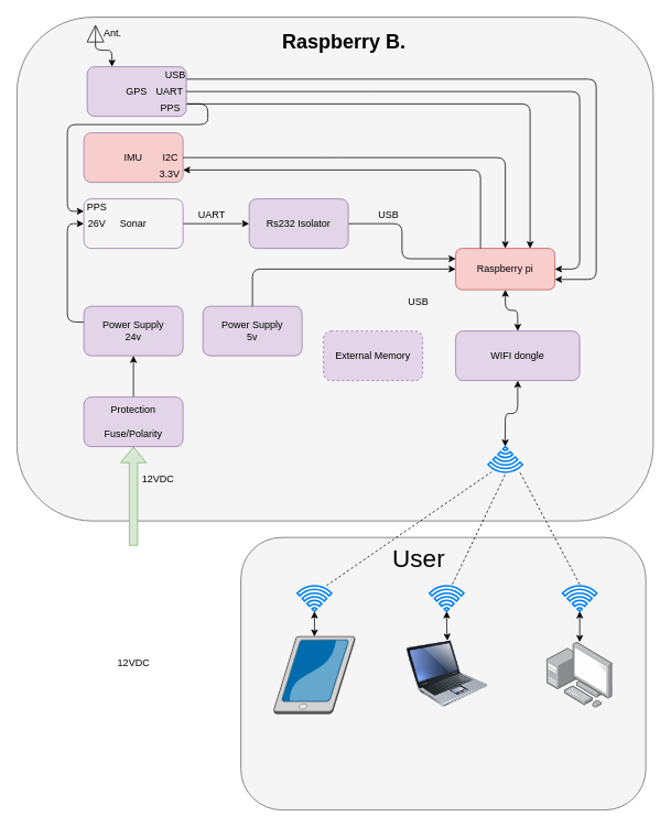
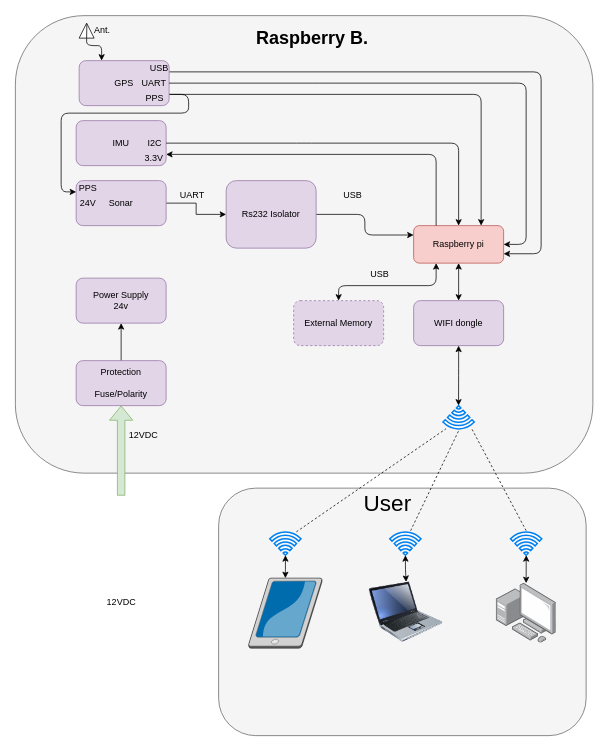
  <mxCell id="0" />
  <mxCell id="1" parent="0" />
  <mxCell id="2" value="" style="rounded=1;whiteSpace=wrap;html=1;fillColor=#f5f5f5;strokeColor=#666666;fontColor=#333333;" parent="1" vertex="1"><mxGeometry x="20" y="20" width="770" height="610" as="geometry" /></mxCell>
  <mxCell id="3" value="&lt;b&gt;&lt;font style=&quot;font-size: 24px&quot;&gt;Raspberry B.&lt;/font&gt;&lt;/b&gt;" style="text;html=1;strokeColor=none;fillColor=none;align=center;verticalAlign=middle;whiteSpace=wrap;rounded=0;" parent="1" vertex="1"><mxGeometry x="309" y="30" width="214" height="40" as="geometry" /></mxCell>
  <mxCell id="4" style="edgeStyle=orthogonalEdgeStyle;rounded=1;orthogonalLoop=1;jettySize=auto;html=1;entryX=0.5;entryY=0;entryDx=0;entryDy=0;startArrow=classic;startFill=1;" edge="1" parent="1" source="5" target="49"><mxGeometry relative="1" as="geometry" /></mxCell>
  <mxCell id="5" value="Raspberry pi" style="rounded=1;whiteSpace=wrap;html=1;fillColor=#f8cecc;strokeColor=#b85450;" parent="1" vertex="1"><mxGeometry x="551" y="300" width="120" height="50" as="geometry" /></mxCell>
  <mxCell id="6" value="External Memory" style="rounded=1;whiteSpace=wrap;html=1;fillColor=#e1d5e7;strokeColor=#9673a6;dashed=1;" parent="1" vertex="1"><mxGeometry x="391" y="400" width="120" height="60" as="geometry" /></mxCell>
- <mxCell id="7" value="Power Supply&lt;br&gt;5v" style="rounded=1;whiteSpace=wrap;html=1;fillColor=#e1d5e7;strokeColor=#9673a6;" parent="1" vertex="1"><mxGeometry x="245" y="370" width="120" height="60" as="geometry" /></mxCell>
  <mxCell id="8" style="edgeStyle=orthogonalEdgeStyle;rounded=0;orthogonalLoop=1;jettySize=auto;html=1;entryX=0;entryY=0.5;entryDx=0;entryDy=0;" parent="1" source="9" target="30" edge="1"><mxGeometry relative="1" as="geometry"><Array as="points" /></mxGeometry></mxCell>
- <mxCell id="9" value="Sonar" style="rounded=1;whiteSpace=wrap;html=1;fillColor=#f5f5f5;strokeColor=#9673a6;" parent="1" vertex="1"><mxGeometry x="101" y="240" width="120" height="60" as="geometry" /></mxCell>
- <mxCell id="10" value="IMU" style="rounded=1;whiteSpace=wrap;html=1;fillColor=#f8cecc;strokeColor=#9673a6;" parent="1" vertex="1"><mxGeometry x="101" y="160" width="120" height="60" as="geometry" /></mxCell>
+ <mxCell id="9" value="Sonar" style="rounded=1;whiteSpace=wrap;html=1;fillColor=#e1d5e7;strokeColor=#9673a6;" parent="1" vertex="1"><mxGeometry x="101" y="240" width="120" height="60" as="geometry" /></mxCell>
+ <mxCell id="10" value="IMU" style="rounded=1;whiteSpace=wrap;html=1;fillColor=#e1d5e7;strokeColor=#9673a6;" parent="1" vertex="1"><mxGeometry x="101" y="160" width="120" height="60" as="geometry" /></mxCell>
  <mxCell id="11" style="edgeStyle=orthogonalEdgeStyle;rounded=1;orthogonalLoop=1;jettySize=auto;html=1;exitX=1;exitY=0.75;exitDx=0;exitDy=0;entryX=0.75;entryY=0;entryDx=0;entryDy=0;" parent="1" source="14" target="5" edge="1"><mxGeometry relative="1" as="geometry" /></mxCell>
  <mxCell id="12" style="edgeStyle=orthogonalEdgeStyle;rounded=1;orthogonalLoop=1;jettySize=auto;html=1;exitX=1;exitY=0.75;exitDx=0;exitDy=0;entryX=0;entryY=0.25;entryDx=0;entryDy=0;" parent="1" source="14" target="9" edge="1"><mxGeometry relative="1" as="geometry"><Array as="points"><mxPoint x="251" y="125" /><mxPoint x="251" y="150" /><mxPoint x="81" y="150" /><mxPoint x="81" y="255" /></Array></mxGeometry></mxCell>
  <mxCell id="13" style="edgeStyle=orthogonalEdgeStyle;rounded=1;orthogonalLoop=1;jettySize=auto;html=1;exitX=1;exitY=0.25;exitDx=0;exitDy=0;entryX=1;entryY=0.75;entryDx=0;entryDy=0;" edge="1" parent="1" source="14" target="5"><mxGeometry relative="1" as="geometry"><Array as="points"><mxPoint x="721" y="95" /><mxPoint x="721" y="338" /></Array></mxGeometry></mxCell>
  <mxCell id="14" value="GPS" style="rounded=1;whiteSpace=wrap;html=1;fillColor=#e1d5e7;strokeColor=#9673a6;" parent="1" vertex="1"><mxGeometry x="105" y="80" width="120" height="60" as="geometry" /></mxCell>
  <mxCell id="15" value="" style="endArrow=classic;html=1;exitX=1;exitY=0.5;exitDx=0;exitDy=0;entryX=0.5;entryY=0;entryDx=0;entryDy=0;" parent="1" source="10" target="5" edge="1"><mxGeometry width="50" height="50" relative="1" as="geometry"><mxPoint x="361" y="350" as="sourcePoint" /><mxPoint x="411" y="300" as="targetPoint" /><Array as="points"><mxPoint x="405" y="190" /><mxPoint x="611" y="190" /></Array></mxGeometry></mxCell>
  <mxCell id="16" value="" style="endArrow=classic;html=1;exitX=1;exitY=0.5;exitDx=0;exitDy=0;entryX=1;entryY=0.5;entryDx=0;entryDy=0;" parent="1" source="14" target="5" edge="1"><mxGeometry width="50" height="50" relative="1" as="geometry"><mxPoint x="361" y="350" as="sourcePoint" /><mxPoint x="671" y="310" as="targetPoint" /><Array as="points"><mxPoint x="435" y="110" /><mxPoint x="701" y="110" /><mxPoint x="701" y="325" /></Array></mxGeometry></mxCell>
- <mxCell id="18" value="" style="endArrow=classic;html=1;exitX=0.5;exitY=0;exitDx=0;exitDy=0;entryX=0;entryY=0.5;entryDx=0;entryDy=0;" parent="1" source="7" target="5" edge="1"><mxGeometry width="50" height="50" relative="1" as="geometry"><mxPoint x="361" y="350" as="sourcePoint" /><mxPoint x="411" y="300" as="targetPoint" /><Array as="points"><mxPoint x="305" y="325" /></Array></mxGeometry></mxCell>
- <mxCell id="19" value="" style="endArrow=classic;html=1;exitX=0.013;exitY=0.321;exitDx=0;exitDy=0;entryX=0;entryY=0.5;entryDx=0;entryDy=0;exitPerimeter=0;" parent="1" source="39" target="9" edge="1"><mxGeometry width="50" height="50" relative="1" as="geometry"><mxPoint x="361" y="350" as="sourcePoint" /><mxPoint x="411" y="300" as="targetPoint" /><Array as="points"><mxPoint x="81" y="389" /><mxPoint x="81" y="270" /></Array></mxGeometry></mxCell>
+ <mxCell id="17" value="" style="endArrow=classic;startArrow=classic;html=1;entryX=0.25;entryY=1;entryDx=0;entryDy=0;exitX=0.5;exitY=0;exitDx=0;exitDy=0;" parent="1" source="6" target="5" edge="1"><mxGeometry width="50" height="50" relative="1" as="geometry"><mxPoint x="361" y="350" as="sourcePoint" /><mxPoint x="411" y="300" as="targetPoint" /><Array as="points"><mxPoint x="451" y="380" /><mxPoint x="581" y="380" /></Array></mxGeometry></mxCell>
  <mxCell id="20" value="" style="endArrow=classic;html=1;exitX=0.25;exitY=0;exitDx=0;exitDy=0;entryX=1;entryY=0.75;entryDx=0;entryDy=0;" parent="1" source="5" target="10" edge="1"><mxGeometry width="50" height="50" relative="1" as="geometry"><mxPoint x="241" y="360" as="sourcePoint" /><mxPoint x="291" y="310" as="targetPoint" /><Array as="points"><mxPoint x="581" y="205" /></Array></mxGeometry></mxCell>
  <mxCell id="21" value="12VDC" style="shape=image;html=1;verticalAlign=top;verticalLabelPosition=bottom;labelBackgroundColor=#ffffff;imageAspect=0;aspect=fixed;image=https://cdn2.iconfinder.com/data/icons/ios-7-icons/50/car_battery-128.png" parent="1" vertex="1"><mxGeometry x="97" y="660" width="128" height="128" as="geometry" /></mxCell>
  <mxCell id="22" value="" style="shape=flexArrow;endArrow=classic;html=1;exitX=0.5;exitY=0;exitDx=0;exitDy=0;fillColor=#d5e8d4;strokeColor=#82b366;" parent="1" source="21" edge="1"><mxGeometry width="50" height="50" relative="1" as="geometry"><mxPoint x="241" y="530" as="sourcePoint" /><mxPoint x="161" y="540" as="targetPoint" /></mxGeometry></mxCell>
  <mxCell id="23" value="3.3V" style="text;html=1;strokeColor=none;fillColor=none;align=center;verticalAlign=middle;whiteSpace=wrap;rounded=0;" parent="1" vertex="1"><mxGeometry x="185" y="200" width="40" height="20" as="geometry" /></mxCell>
- <mxCell id="24" value="26V" style="text;html=1;strokeColor=none;fillColor=none;align=center;verticalAlign=middle;whiteSpace=wrap;rounded=0;" parent="1" vertex="1"><mxGeometry x="97" y="260" width="40" height="20" as="geometry" /></mxCell>
+ <mxCell id="24" value="24V" style="text;html=1;strokeColor=none;fillColor=none;align=center;verticalAlign=middle;whiteSpace=wrap;rounded=0;" parent="1" vertex="1"><mxGeometry x="97" y="260" width="40" height="20" as="geometry" /></mxCell>
  <mxCell id="25" value="USB" style="text;html=1;strokeColor=none;fillColor=none;align=center;verticalAlign=middle;whiteSpace=wrap;rounded=0;" parent="1" vertex="1"><mxGeometry x="137" y="80" width="150" height="20" as="geometry" /></mxCell>
  <mxCell id="26" value="I2C" style="text;html=1;strokeColor=none;fillColor=none;align=center;verticalAlign=middle;whiteSpace=wrap;rounded=0;" parent="1" vertex="1"><mxGeometry x="131" y="180" width="150" height="20" as="geometry" /></mxCell>
  <mxCell id="27" value="USB" style="text;html=1;strokeColor=none;fillColor=none;align=center;verticalAlign=middle;whiteSpace=wrap;rounded=0;" parent="1" vertex="1"><mxGeometry x="481" y="355" width="50" height="20" as="geometry" /></mxCell>
  <mxCell id="28" value="12VDC" style="text;html=1;strokeColor=none;fillColor=none;align=center;verticalAlign=middle;whiteSpace=wrap;rounded=0;" parent="1" vertex="1"><mxGeometry x="171" y="570" width="40" height="20" as="geometry" /></mxCell>
  <mxCell id="29" style="edgeStyle=orthogonalEdgeStyle;rounded=1;orthogonalLoop=1;jettySize=auto;html=1;exitX=1;exitY=0.5;exitDx=0;exitDy=0;entryX=0;entryY=0.25;entryDx=0;entryDy=0;" parent="1" source="30" target="5" edge="1"><mxGeometry relative="1" as="geometry" /></mxCell>
- <mxCell id="30" value="Rs232 Isolator" style="rounded=1;whiteSpace=wrap;html=1;fillColor=#e1d5e7;strokeColor=#9673a6;" parent="1" vertex="1"><mxGeometry x="301" y="240" width="120" height="60" as="geometry" /></mxCell>
+ <mxCell id="30" value="Rs232 Isolator" style="rounded=1;whiteSpace=wrap;html=1;fillColor=#e1d5e7;strokeColor=#9673a6;" parent="1" vertex="1"><mxGeometry x="301" y="240" width="120" height="90" as="geometry" /></mxCell>
  <mxCell id="31" value="USB" style="text;html=1;strokeColor=none;fillColor=none;align=center;verticalAlign=middle;whiteSpace=wrap;rounded=0;" parent="1" vertex="1"><mxGeometry x="445" y="250" width="50" height="20" as="geometry" /></mxCell>
  <mxCell id="32" value="UART" style="text;html=1;strokeColor=none;fillColor=none;align=center;verticalAlign=middle;whiteSpace=wrap;rounded=0;" parent="1" vertex="1"><mxGeometry x="231" y="250" width="50" height="20" as="geometry" /></mxCell>
  <mxCell id="33" value="PPS" style="text;html=1;strokeColor=none;fillColor=none;align=center;verticalAlign=middle;whiteSpace=wrap;rounded=0;" parent="1" vertex="1"><mxGeometry x="131" y="120" width="150" height="20" as="geometry" /></mxCell>
  <mxCell id="34" value="PPS" style="text;html=1;strokeColor=none;fillColor=none;align=center;verticalAlign=middle;whiteSpace=wrap;rounded=0;" parent="1" vertex="1"><mxGeometry x="42" y="240" width="150" height="20" as="geometry" /></mxCell>
  <mxCell id="35" style="edgeStyle=orthogonalEdgeStyle;rounded=1;orthogonalLoop=1;jettySize=auto;html=1;entryX=0.25;entryY=0;entryDx=0;entryDy=0;exitX=0;exitY=0.5;exitDx=0;exitDy=0;" edge="1" parent="1" source="36" target="14"><mxGeometry relative="1" as="geometry"><Array as="points"><mxPoint x="115" y="60" /><mxPoint x="135" y="60" /></Array></mxGeometry></mxCell>
  <mxCell id="36" value="" style="triangle;whiteSpace=wrap;html=1;direction=north;" vertex="1" parent="1"><mxGeometry x="105" y="30" width="20" height="20" as="geometry" /></mxCell>
  <mxCell id="37" value="" style="endArrow=none;html=1;entryX=0.93;entryY=0.515;entryDx=0;entryDy=0;entryPerimeter=0;exitX=0;exitY=0.5;exitDx=0;exitDy=0;" edge="1" parent="1" source="36" target="36"><mxGeometry width="50" height="50" relative="1" as="geometry"><mxPoint x="141" y="60" as="sourcePoint" /><mxPoint x="191" y="10" as="targetPoint" /></mxGeometry></mxCell>
  <mxCell id="38" value="Ant." style="text;html=1;strokeColor=none;fillColor=none;align=center;verticalAlign=middle;whiteSpace=wrap;rounded=0;" vertex="1" parent="1"><mxGeometry x="61" y="30" width="150" height="20" as="geometry" /></mxCell>
  <mxCell id="39" value="Power Supply&lt;br&gt;24v" style="rounded=1;whiteSpace=wrap;html=1;fillColor=#e1d5e7;strokeColor=#9673a6;" vertex="1" parent="1"><mxGeometry x="101" y="370" width="120" height="60" as="geometry" /></mxCell>
  <mxCell id="40" style="edgeStyle=orthogonalEdgeStyle;rounded=0;orthogonalLoop=1;jettySize=auto;html=1;" edge="1" parent="1" source="41" target="39"><mxGeometry relative="1" as="geometry" /></mxCell>
  <mxCell id="41" value="Protection&lt;br&gt;&lt;br&gt;Fuse/Polarity" style="rounded=1;whiteSpace=wrap;html=1;fillColor=#e1d5e7;strokeColor=#9673a6;" vertex="1" parent="1"><mxGeometry x="101" y="480" width="120" height="60" as="geometry" /></mxCell>
  <mxCell id="42" value="UART" style="text;html=1;strokeColor=none;fillColor=none;align=center;verticalAlign=middle;whiteSpace=wrap;rounded=0;" vertex="1" parent="1"><mxGeometry x="130" y="100" width="150" height="20" as="geometry" /></mxCell>
  <mxCell id="43" value="" style="rounded=1;whiteSpace=wrap;html=1;fillColor=#f5f5f5;strokeColor=#666666;fontColor=#333333;" vertex="1" parent="1"><mxGeometry x="291" y="650" width="490" height="330" as="geometry" /></mxCell>
  <mxCell id="44" value="" style="verticalLabelPosition=bottom;aspect=fixed;html=1;verticalAlign=top;strokeColor=none;align=center;outlineConnect=0;shape=mxgraph.citrix.tablet_2;fillColor=#0080F0;direction=south;" vertex="1" parent="1"><mxGeometry x="331" y="770" width="98" height="93.44" as="geometry" /></mxCell>
  <mxCell id="45" value="" style="points=[];aspect=fixed;html=1;align=center;shadow=0;dashed=0;image;image=img/lib/allied_telesis/computer_and_terminals/Personal_Computer_with_Server.svg;fillColor=#0080F0;" vertex="1" parent="1"><mxGeometry x="661" y="776.72" width="80" height="80" as="geometry" /></mxCell>
  <mxCell id="46" value="" style="image;html=1;labelBackgroundColor=#ffffff;image=img/lib/clip_art/computers/Laptop_128x128.png;fillColor=#0080F0;" vertex="1" parent="1"><mxGeometry x="481" y="775" width="120" height="80" as="geometry" /></mxCell>
- <mxCell id="47" value="&lt;font style=&quot;font-size: 30px&quot;&gt;User&lt;/font&gt;" style="text;html=1;strokeColor=none;fillColor=none;align=center;verticalAlign=middle;whiteSpace=wrap;rounded=0;" vertex="1" parent="1"><mxGeometry x="429.5" y="660" width="153" height="30" as="geometry" /></mxCell>
+ <mxCell id="47" value="&lt;font style=&quot;font-size: 30px&quot;&gt;User&lt;/font&gt;" style="text;html=1;strokeColor=none;fillColor=none;align=center;verticalAlign=middle;whiteSpace=wrap;rounded=0;" vertex="1" parent="1"><mxGeometry x="439.5" y="655" width="153" height="30" as="geometry" /></mxCell>
  <mxCell id="48" style="edgeStyle=orthogonalEdgeStyle;rounded=1;orthogonalLoop=1;jettySize=auto;html=1;entryX=0.503;entryY=1.002;entryDx=0;entryDy=0;entryPerimeter=0;startArrow=classic;startFill=1;" edge="1" parent="1" source="49" target="50"><mxGeometry relative="1" as="geometry" /></mxCell>
- <mxCell id="49" value="WIFI dongle" style="rounded=1;whiteSpace=wrap;html=1;fillColor=#e1d5e7;strokeColor=#9673a6;" vertex="1" parent="1"><mxGeometry x="551" y="400" width="150" height="60" as="geometry" /></mxCell>
+ <mxCell id="49" value="WIFI dongle" style="rounded=1;whiteSpace=wrap;html=1;fillColor=#e1d5e7;strokeColor=#9673a6;" vertex="1" parent="1"><mxGeometry x="551" y="400" width="120" height="60" as="geometry" /></mxCell>
  <mxCell id="50" value="" style="html=1;verticalLabelPosition=bottom;align=center;labelBackgroundColor=#ffffff;verticalAlign=top;strokeWidth=2;strokeColor=#0080F0;shadow=0;dashed=0;shape=mxgraph.ios7.icons.wifi;pointerEvents=1;direction=west;" vertex="1" parent="1"><mxGeometry x="590.15" y="540" width="41.7" height="31" as="geometry" /></mxCell>
  <mxCell id="51" style="edgeStyle=orthogonalEdgeStyle;rounded=1;orthogonalLoop=1;jettySize=auto;html=1;startArrow=classic;startFill=1;" edge="1" parent="1" source="52" target="44"><mxGeometry relative="1" as="geometry" /></mxCell>
  <mxCell id="52" value="" style="html=1;verticalLabelPosition=bottom;align=center;labelBackgroundColor=#ffffff;verticalAlign=top;strokeWidth=2;strokeColor=#0080F0;shadow=0;dashed=0;shape=mxgraph.ios7.icons.wifi;pointerEvents=1" vertex="1" parent="1"><mxGeometry x="359.15" y="708.5" width="41.7" height="31" as="geometry" /></mxCell>
  <mxCell id="53" style="edgeStyle=orthogonalEdgeStyle;rounded=1;orthogonalLoop=1;jettySize=auto;html=1;entryX=0.5;entryY=0;entryDx=0;entryDy=0;startArrow=classic;startFill=1;" edge="1" parent="1" source="54" target="46"><mxGeometry relative="1" as="geometry" /></mxCell>
  <mxCell id="54" value="" style="html=1;verticalLabelPosition=bottom;align=center;labelBackgroundColor=#ffffff;verticalAlign=top;strokeWidth=2;strokeColor=#0080F0;shadow=0;dashed=0;shape=mxgraph.ios7.icons.wifi;pointerEvents=1" vertex="1" parent="1"><mxGeometry x="519.15" y="708.5" width="41.7" height="31" as="geometry" /></mxCell>
  <mxCell id="55" style="edgeStyle=orthogonalEdgeStyle;rounded=1;orthogonalLoop=1;jettySize=auto;html=1;startArrow=classic;startFill=1;" edge="1" parent="1" source="56" target="45"><mxGeometry relative="1" as="geometry" /></mxCell>
  <mxCell id="56" value="" style="html=1;verticalLabelPosition=bottom;align=center;labelBackgroundColor=#ffffff;verticalAlign=top;strokeWidth=2;strokeColor=#0080F0;shadow=0;dashed=0;shape=mxgraph.ios7.icons.wifi;pointerEvents=1" vertex="1" parent="1"><mxGeometry x="680.15" y="708.5" width="41.7" height="31" as="geometry" /></mxCell>
  <mxCell id="57" value="" style="endArrow=none;dashed=1;html=1;exitX=0.5;exitY=-0.059;exitDx=0;exitDy=0;exitPerimeter=0;entryX=0.088;entryY=0.024;entryDx=0;entryDy=0;entryPerimeter=0;" edge="1" parent="1" source="56" target="50"><mxGeometry width="50" height="50" relative="1" as="geometry"><mxPoint x="611" y="730" as="sourcePoint" /><mxPoint x="621" y="580" as="targetPoint" /></mxGeometry></mxCell>
  <mxCell id="58" value="" style="endArrow=none;dashed=1;html=1;exitX=0.668;exitY=-0.058;exitDx=0;exitDy=0;exitPerimeter=0;entryX=0.483;entryY=-0.035;entryDx=0;entryDy=0;entryPerimeter=0;" edge="1" parent="1" source="54" target="50"><mxGeometry width="50" height="50" relative="1" as="geometry"><mxPoint x="541" y="700" as="sourcePoint" /><mxPoint x="591" y="590" as="targetPoint" /></mxGeometry></mxCell>
  <mxCell id="59" value="" style="endArrow=none;dashed=1;html=1;exitX=0.852;exitY=-0.008;exitDx=0;exitDy=0;exitPerimeter=0;entryX=0.903;entryY=0.006;entryDx=0;entryDy=0;entryPerimeter=0;" edge="1" parent="1" source="52" target="50"><mxGeometry width="50" height="50" relative="1" as="geometry"><mxPoint x="611" y="730" as="sourcePoint" /><mxPoint x="571" y="590" as="targetPoint" /></mxGeometry></mxCell>
